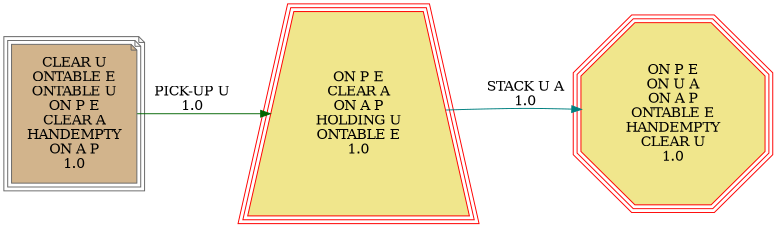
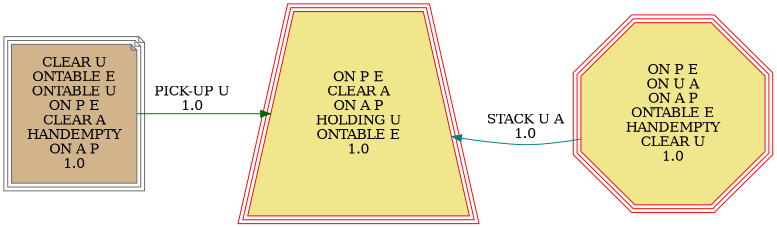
  digraph {
    rankdir=LR
    node [fillcolor=khaki peripheries=3 style=filled color=red]
    "CLEAR U\nONTABLE E\nONTABLE U\nON P E\nCLEAR A\nHANDEMPTY\nON A P\n1.0\n" [fillcolor=tan shape=note color=gray40]
    "ON P E\nCLEAR A\nON A P\nHOLDING U\nONTABLE E\n1.0\n" [shape=trapezium]
    "ON P E\nON U A\nON A P\nONTABLE E\nHANDEMPTY\nCLEAR U\n1.0\n" [shape=octagon]
    "CLEAR U\nONTABLE E\nONTABLE U\nON P E\nCLEAR A\nHANDEMPTY\nON A P\n1.0\n" -> "ON P E\nCLEAR A\nON A P\nHOLDING U\nONTABLE E\n1.0\n" [label="PICK-UP U\n1.0\n" color=darkgreen]
-   "ON P E\nCLEAR A\nON A P\nHOLDING U\nONTABLE E\n1.0\n" -> "ON P E\nON U A\nON A P\nONTABLE E\nHANDEMPTY\nCLEAR U\n1.0\n" [label="STACK U A\n1.0\n" color=teal]
+   "ON P E\nON U A\nON A P\nONTABLE E\nHANDEMPTY\nCLEAR U\n1.0\n" -> "ON P E\nCLEAR A\nON A P\nHOLDING U\nONTABLE E\n1.0\n" [label="STACK U A\n1.0\n" color=teal]
  }
